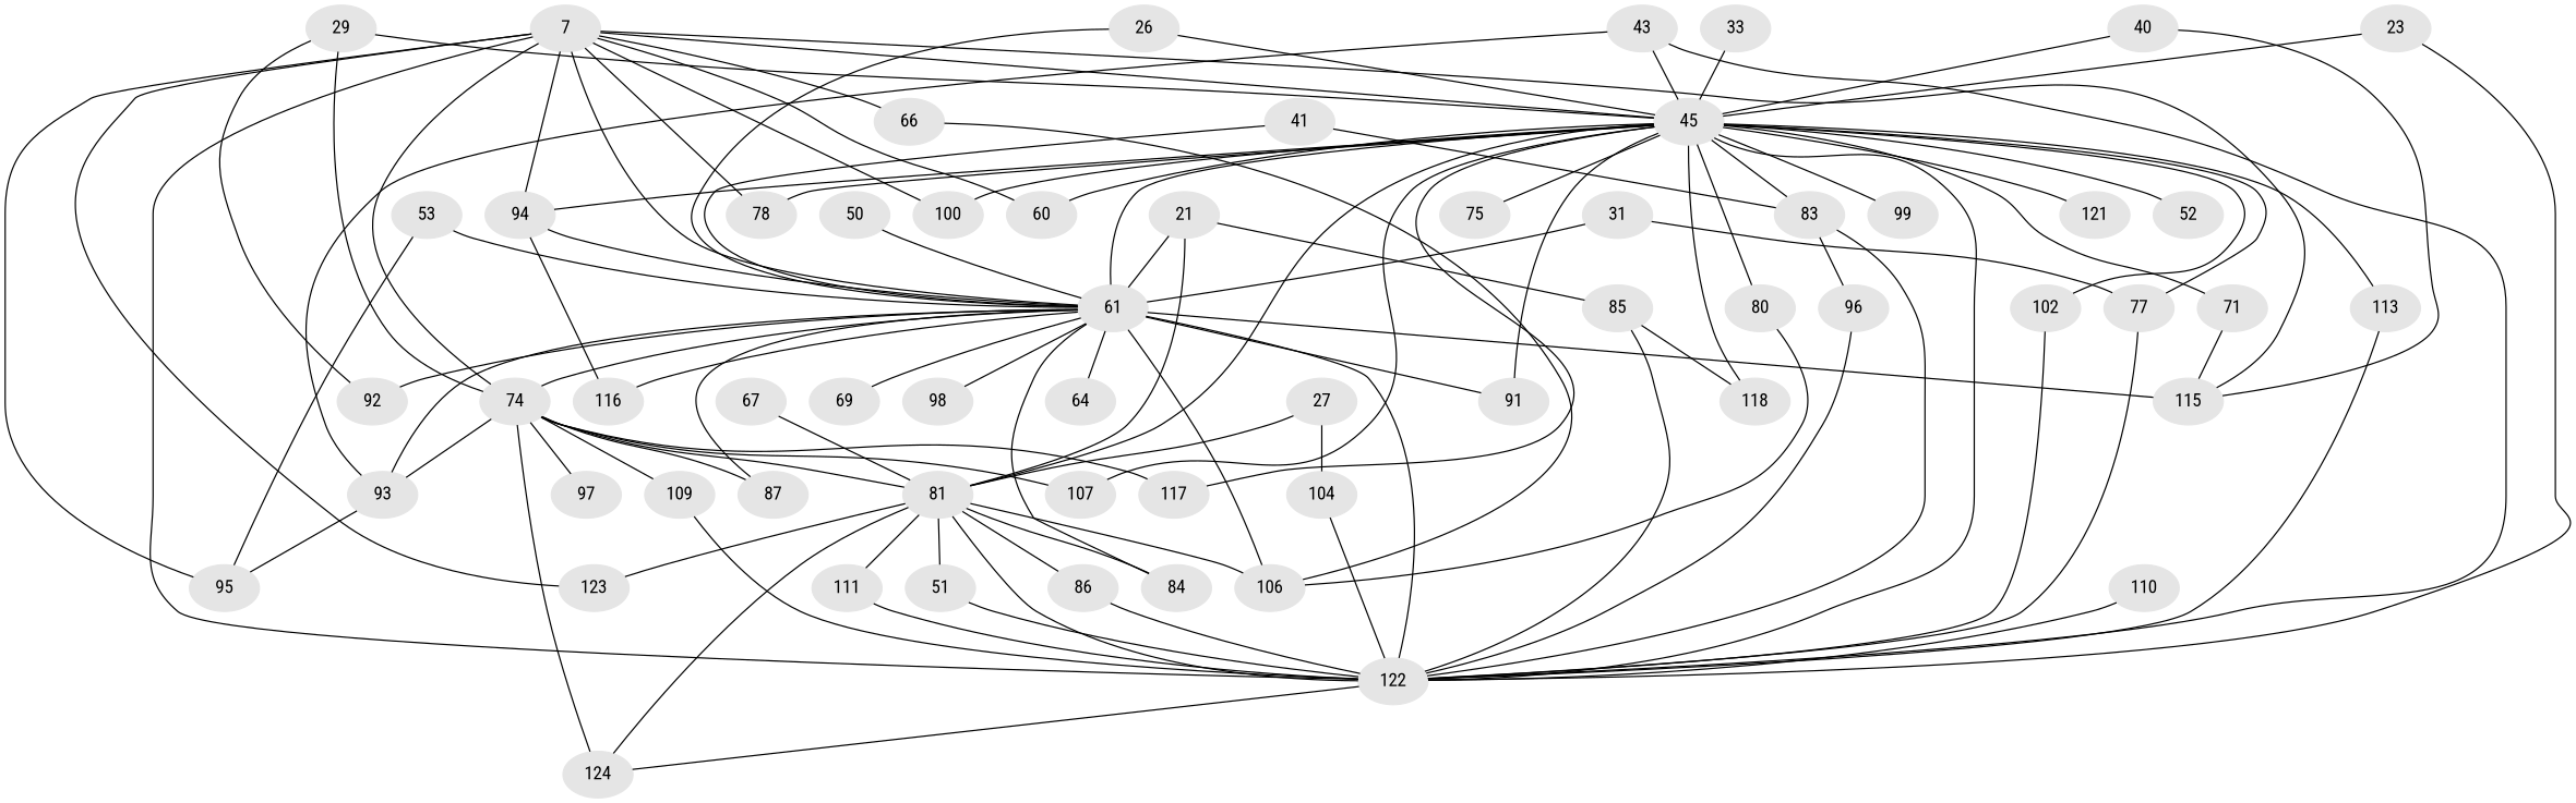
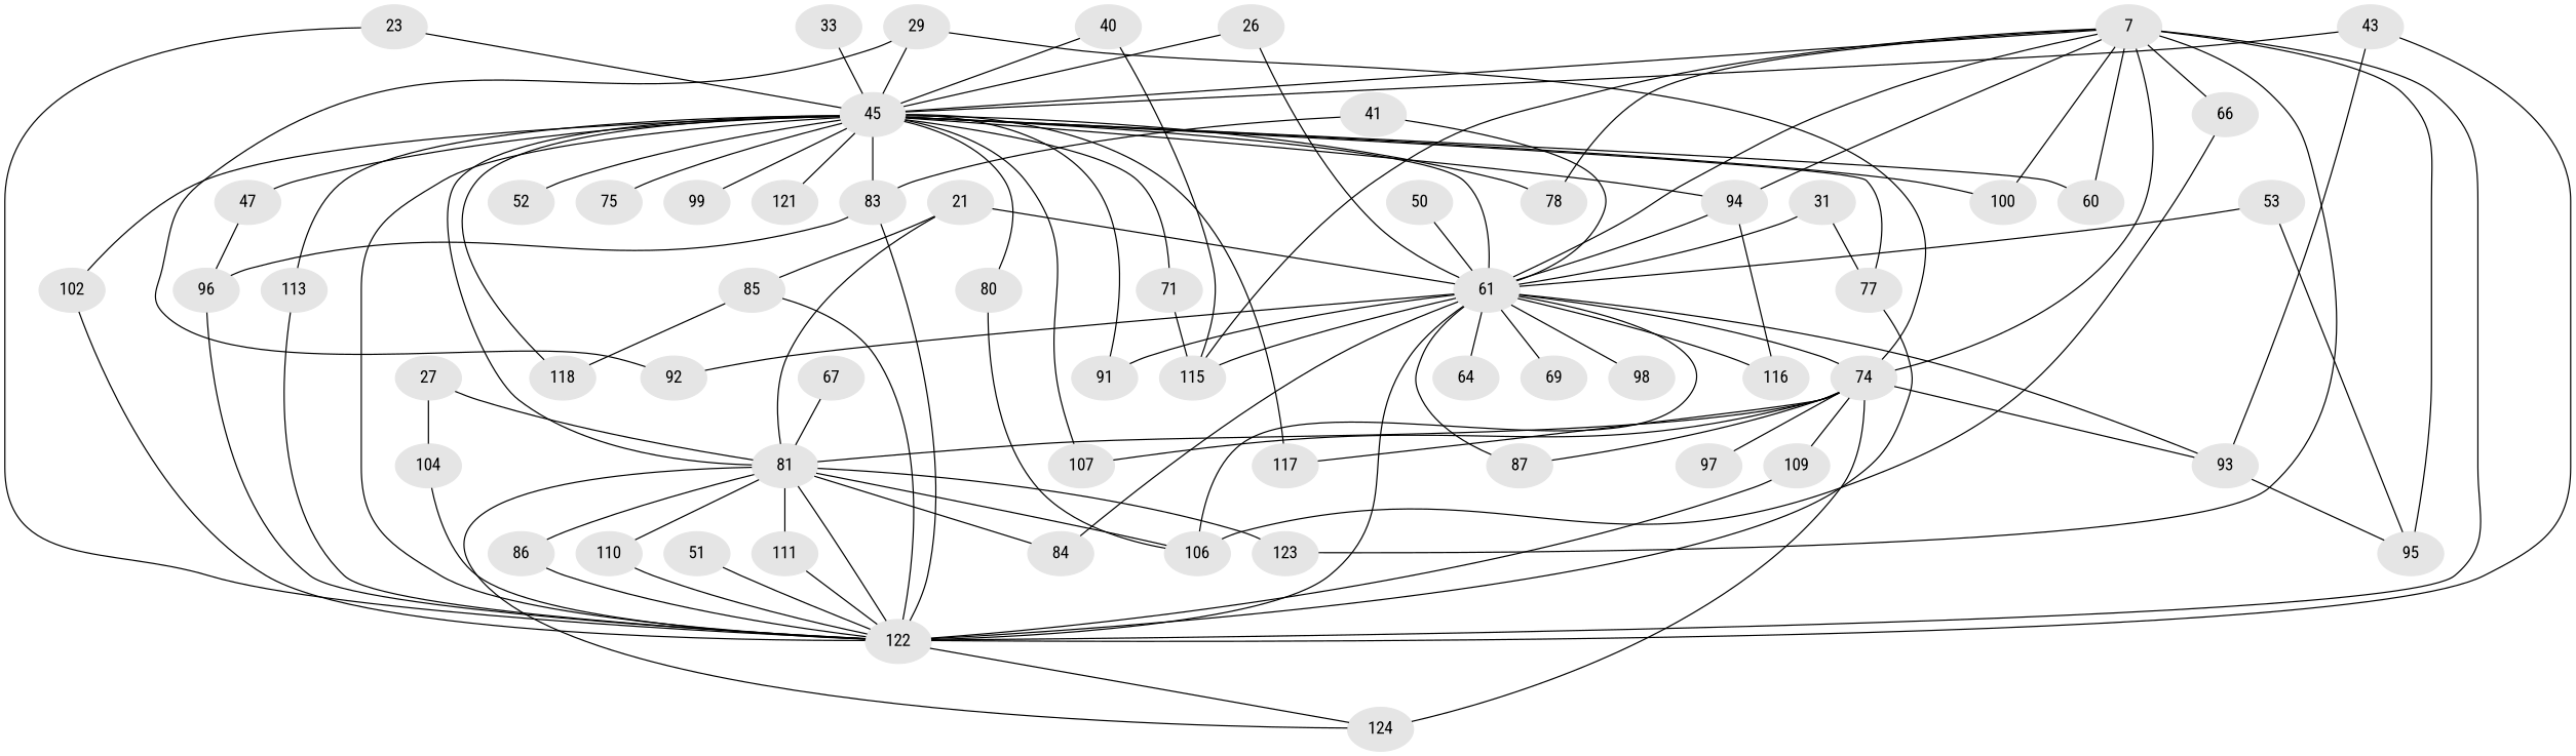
  graph {
    fontname="Roboto Condensed"
    node [color=gray90 fontname="Roboto Condensed" style=filled]
    edge [fontname="Roboto Condensed"]
    7 [super="+6"]
    45 [super="+3+5"]
    60
    61 [super="+17+9+2"]
    66
    74 [super="+20+73"]
    78
    94 [super="+49"]
    95 [super="+34"]
    100
    115 [super="+15+22"]
    122 [super="+14+120+10"]
    123
    81 [super="+18+68"]
    77 [super="+65"]
    83 [super="+13"]
+   47
    52
    71
    75 [super="+36"]
    80
    91
    99
    102
    107
    113
    117 [super="+90"]
    118 [super="+70"]
    121 [super="+108"]
    92
    93 [super="+44+38"]
    64
    69
    84
    87
    98
    106 [super="+55+101"]
    116
    97
    109
    124 [super="+79"]
    21 [super="+19"]
    85 [super="+59"]
    86
    110
    111
    23
    26
    27
    104
    29
    31
    33
    40
    41
    96 [super="+76"]
    43 [super="+24"]
    50
    51
    53
    67
    7 -- 45 [weight=6]
    7 -- 60
    7 -- 61 [weight=6]
    7 -- 66 [weight=2]
    7 -- 74 [weight=5]
    7 -- 78
    7 -- 94 [weight=2]
    7 -- 95 [weight=3]
    7 -- 100
    7 -- 115
    7 -- 122 [weight=7]
    7 -- 123
    45 -- 60
    45 -- 61 [weight=10]
    45 -- 78
    45 -- 94
    45 -- 100
    45 -- 122 [weight=13]
    45 -- 81 [weight=4]
    45 -- 77 [weight=2]
    45 -- 83 [weight=3]
+   45 -- 47 [weight=2]
    45 -- 52 [weight=2]
    45 -- 71
    45 -- 75 [weight=2]
    45 -- 80
    45 -- 91
    45 -- 99 [weight=2]
    45 -- 102
    45 -- 107
    45 -- 113
    45 -- 117
    45 -- 118 [weight=2]
    45 -- 121 [weight=3]
    61 -- 74 [weight=4]
    61 -- 115 [weight=3]
    61 -- 122 [weight=11]
    61 -- 91
    61 -- 92
    61 -- 93
    61 -- 64
    61 -- 69 [weight=2]
    61 -- 84
    61 -- 87
    61 -- 98
    61 -- 106 [weight=2]
    61 -- 116
    66 -- 106
    74 -- 81 [weight=3]
    74 -- 107
    74 -- 117 [weight=2]
    74 -- 93
    74 -- 87
    74 -- 97
    74 -- 109
    74 -- 124 [weight=2]
    94 -- 61
    94 -- 116
    122 -- 124
    81 -- 122 [weight=2]
    81 -- 123
    81 -- 84
    81 -- 106
    81 -- 124
    81 -- 86
-   81 -- 51
+   81 -- 110
    81 -- 111
    77 -- 122
    83 -- 122
    83 -- 96
+   47 -- 96
    71 -- 115
    80 -- 106
    102 -- 122
    113 -- 122
    93 -- 95
    109 -- 122
    21 -- 61 [weight=2]
    21 -- 81
    21 -- 85
    85 -- 122 [weight=3]
    85 -- 118
    86 -- 122
    110 -- 122
    111 -- 122
    23 -- 45
    23 -- 122
    26 -- 45
    26 -- 61
    27 -- 81 [weight=2]
    27 -- 104
    104 -- 122
    29 -- 45 [weight=2]
    29 -- 74
    29 -- 92
    31 -- 61 [weight=2]
    31 -- 77
    33 -- 45 [weight=2]
    40 -- 45
    40 -- 115
    41 -- 61
    41 -- 83
    96 -- 122
    43 -- 45 [weight=2]
    43 -- 122
    43 -- 93
    50 -- 61
    51 -- 122 [weight=2]
    53 -- 61
    53 -- 95
    67 -- 81 [weight=2]
  }
